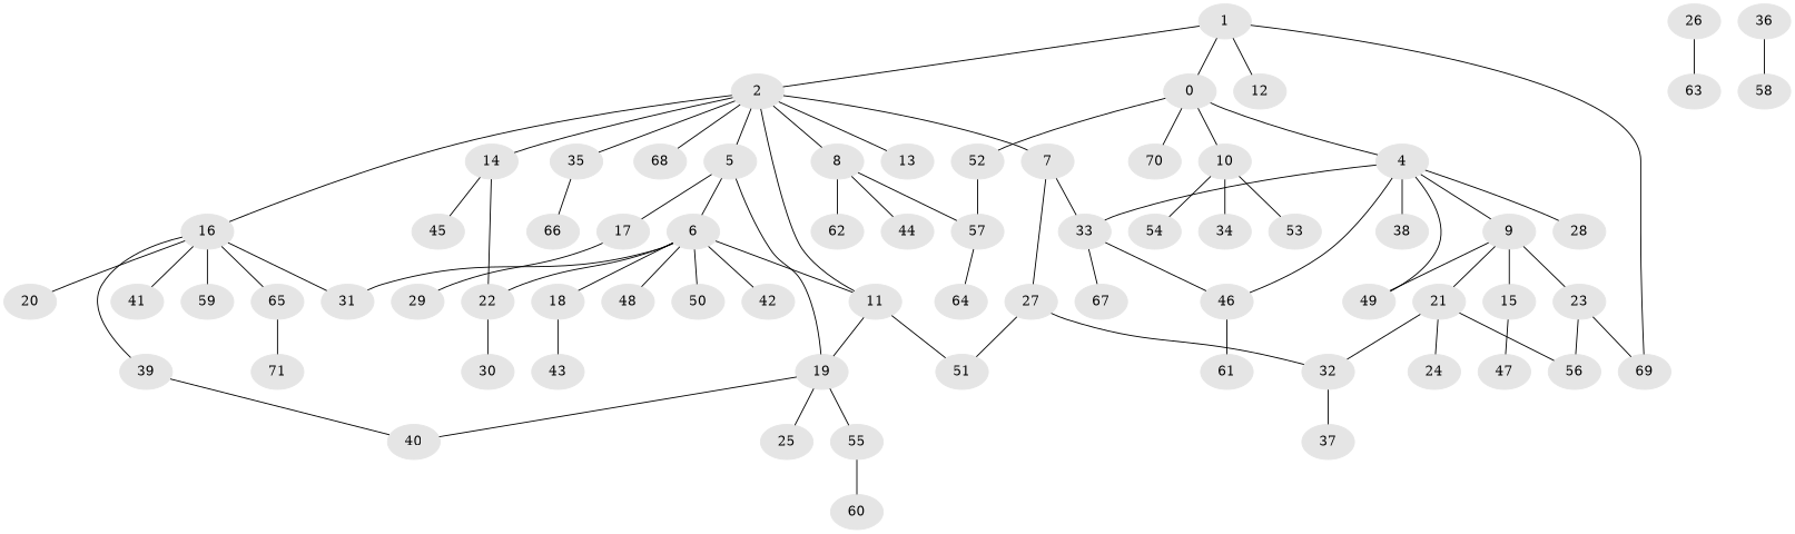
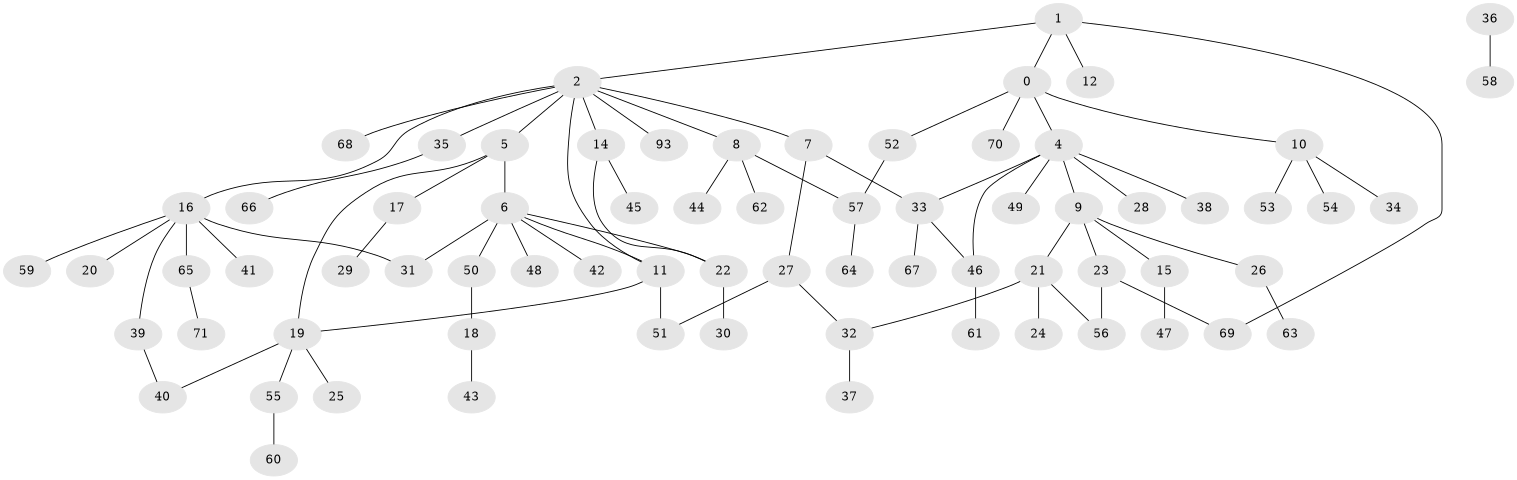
  graph {
    node [color=gray90 style=filled]
    1
    2
    n3 [label=0]
    12
    69
    5
    7
    8
    11
-   13
+   13 [label=93]
    14
    16
    35
    68
    4
    10
    52
    70
    6
    17
    19
    33
    27
    44
    57
    62
    51
    22
    45
    31
    20
    39
    41
    59
    65
    66
    9
    28
    38
    46
    49
    34
    53
    54
    15
    21
    23
    26
    67
    61
    18
    42
    48
    50
    29
    25
    40
    55
    43
    30
    32
    64
    47
    24
    56
    63
    71
    60
    37
    36
    58
    1 -- 2
    1 -- n3
    1 -- 12
    1 -- 69
    2 -- 5
    2 -- 7
    2 -- 8
    2 -- 11
    2 -- 13
    2 -- 14
    2 -- 16
    2 -- 35
    2 -- 68
    n3 -- 4
    n3 -- 10
    n3 -- 52
    n3 -- 70
    5 -- 6
    5 -- 17
    5 -- 19
    7 -- 33
    7 -- 27
    8 -- 44
    8 -- 57
    8 -- 62
    11 -- 19
    11 -- 51
    14 -- 22
    14 -- 45
    16 -- 31
    16 -- 20
    16 -- 39
    16 -- 41
    16 -- 59
    16 -- 65
    35 -- 66
    4 -- 33
    4 -- 9
    4 -- 28
    4 -- 38
    4 -- 46
    4 -- 49
    10 -- 34
    10 -- 53
    10 -- 54
    52 -- 57
    6 -- 11
    6 -- 22
    6 -- 31
-   6 -- 18
+   50 -- 18
    6 -- 42
    6 -- 48
    6 -- 50
    17 -- 29
    19 -- 25
    19 -- 40
    19 -- 55
    33 -- 46
    33 -- 67
    27 -- 51
    27 -- 32
    57 -- 64
    22 -- 30
    39 -- 40
    65 -- 71
    9 -- 15
    9 -- 21
    9 -- 23
-   9 -- 49
+   9 -- 26
    46 -- 61
    15 -- 47
    21 -- 32
    21 -- 24
    21 -- 56
    23 -- 69
    23 -- 56
    26 -- 63
    18 -- 43
    55 -- 60
    32 -- 37
    36 -- 58
  }
